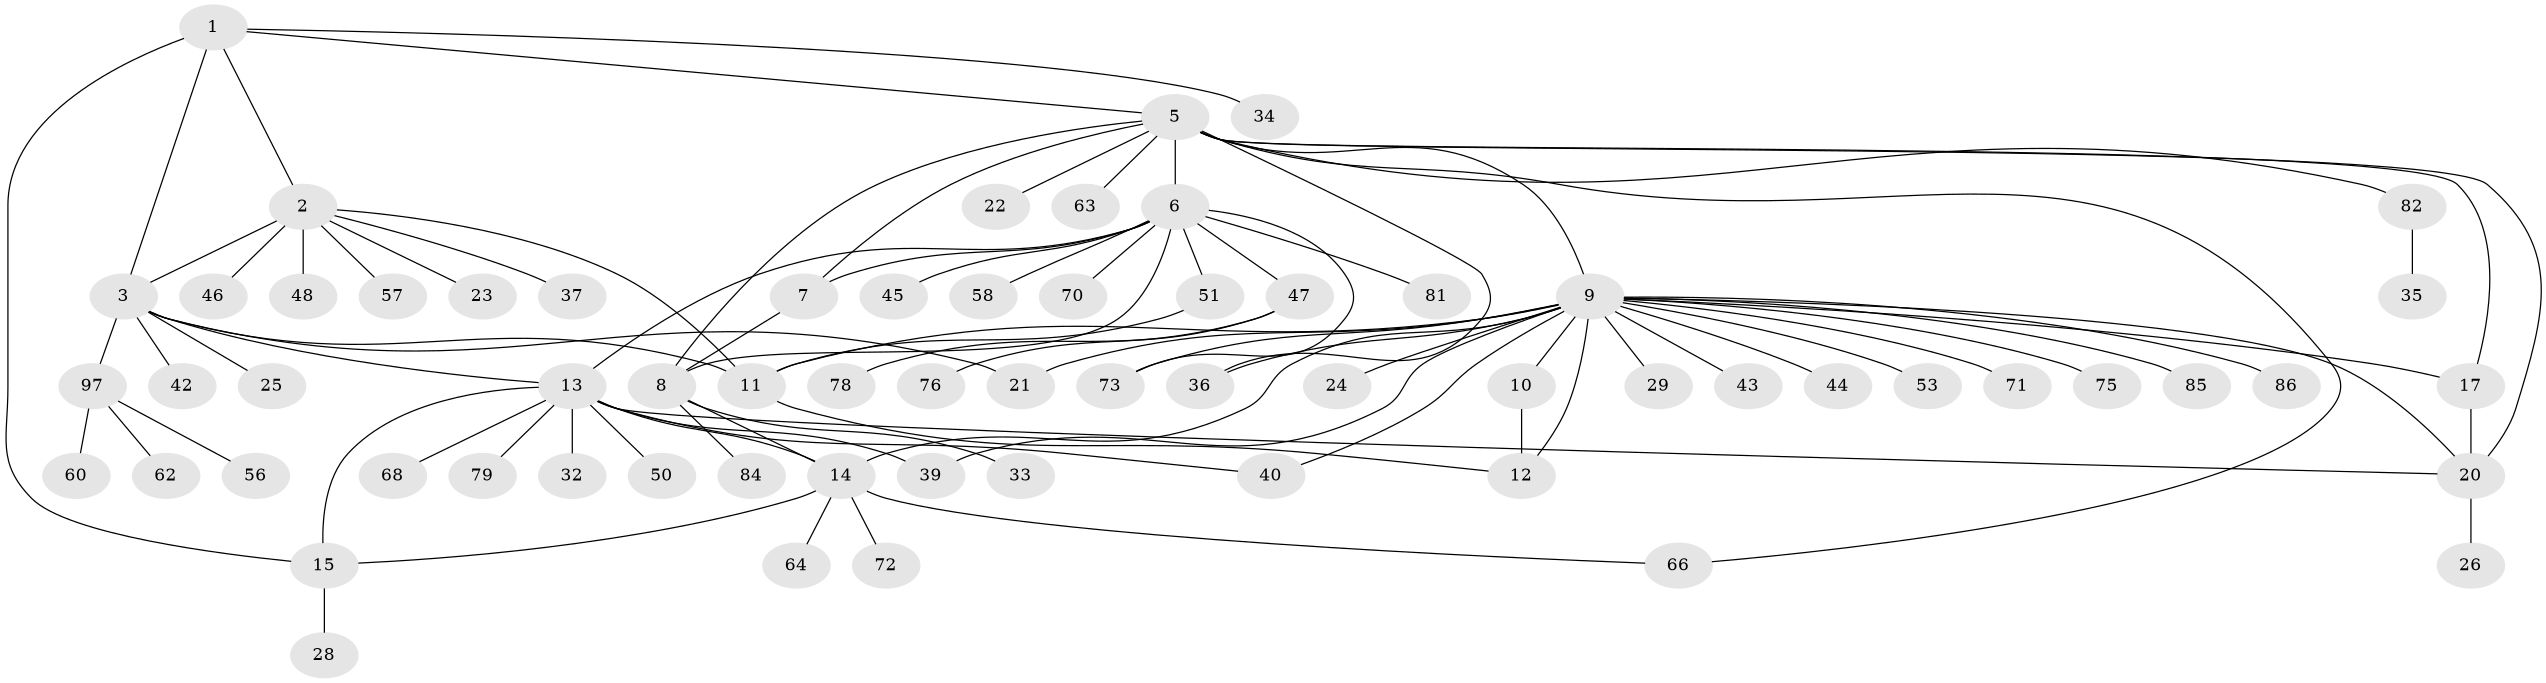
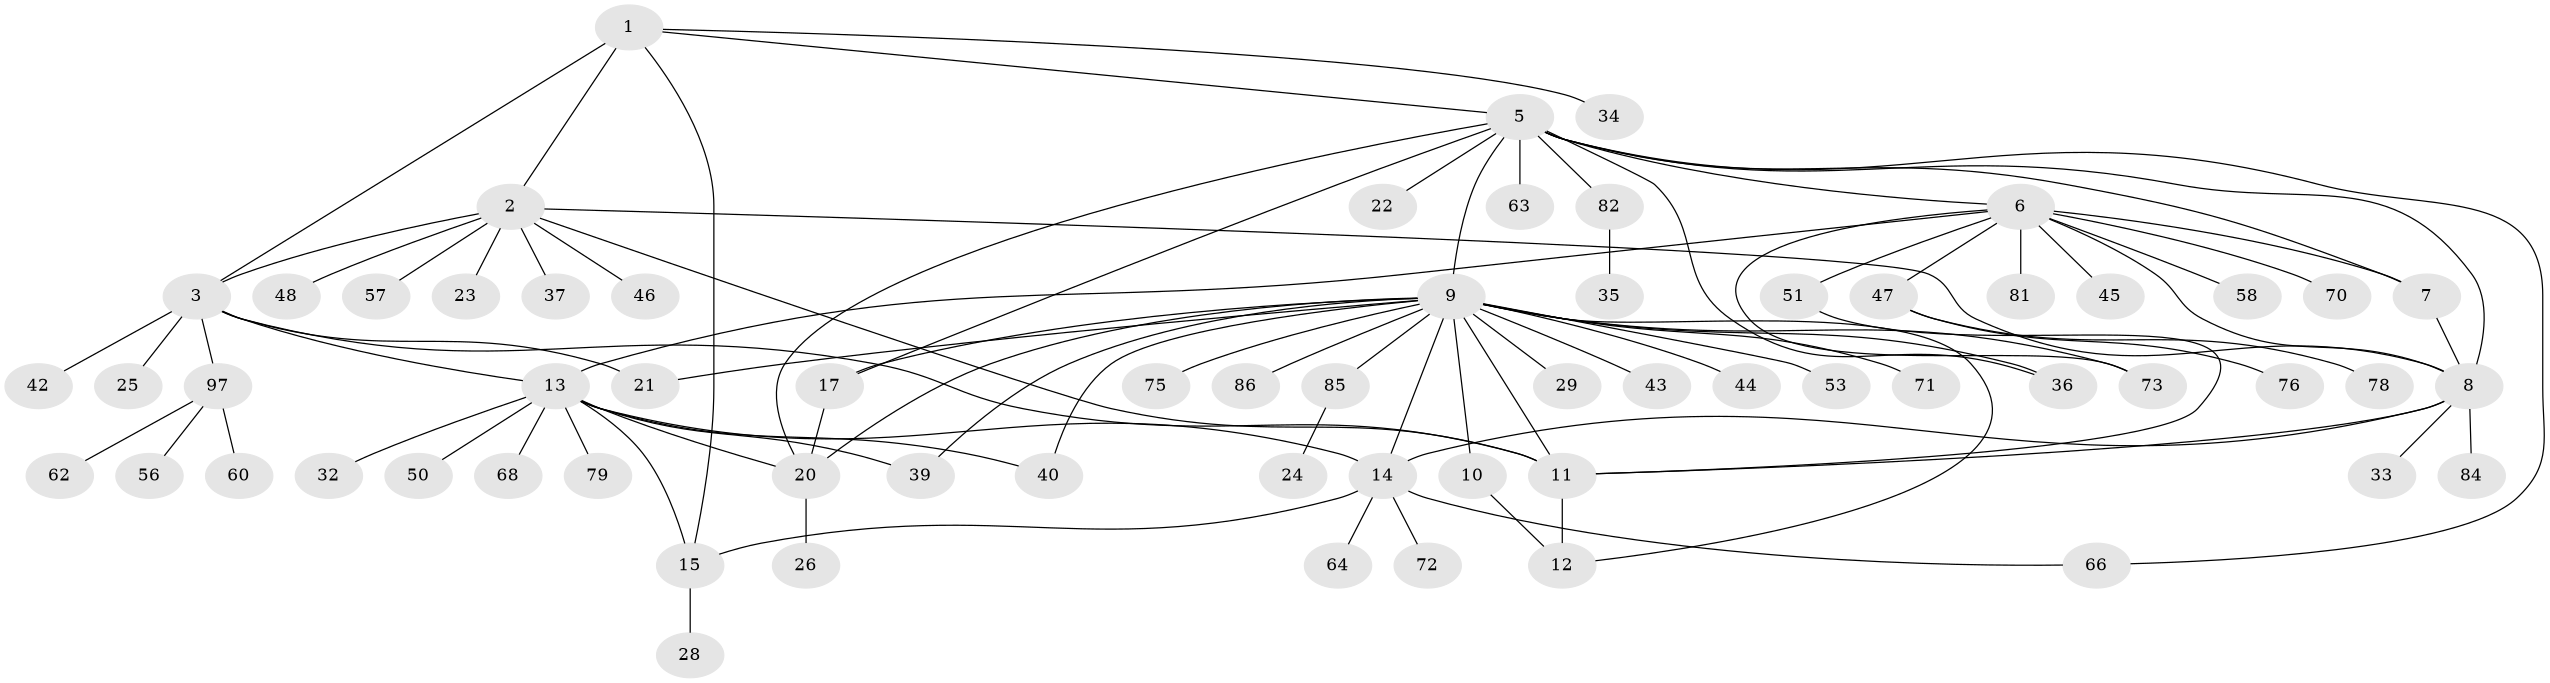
  graph {
    node [color=gray90 style=filled]
    1 [super="+55"]
    2 [super="+49"]
    3 [super="+4"]
    5 [super="+19"]
    15 [super="+33"]
    34
    8 [super="+31"]
    11 [super="+83"]
    23 [super="+80"]
    37
    46
    48
    57
    13 [super="+16"]
    21
    25
    n17 [label=97 super="+67"]
    42
    6 [super="+41"]
    7
    9 [super="+18"]
    17 [super="+54"]
    20 [super="+77"]
    22 [super="+59"]
    36
    63
    66
    82
    28
    14 [super="+88"]
    n31 [label=33]
    84
    12 [super="+39"]
    n34 [label=39]
    40 [super="+61"]
    32
    50 [super="+65"]
    68
    79
    56
    60
    62
    45
    47
    51
    58
    70
    73
    81
    10 [super="+52"]
    24
    29
    43 [super="+74"]
    44
    53
    71 [super="+87"]
    75
    85
    86
    26 [super="+69"]
    35
    76
    78
    64
    72
    1 -- 2
    1 -- 3 [weight=2]
    1 -- 5
    1 -- 15
    1 -- 34
    2 -- 3 [weight=2]
+   2 -- 8
    2 -- 11
    2 -- 23
    2 -- 37
    2 -- 46
    2 -- 48
    2 -- 57
    3 -- 11
    3 -- 13
    3 -- 21
    3 -- 25
    3 -- n17
    3 -- 42
    5 -- 8
    5 -- 6
    5 -- 7
    5 -- 9
    5 -- 17
    5 -- 20
    5 -- 22
    5 -- 36
    5 -- 63
    5 -- 66
    5 -- 82
    15 -- 28
+   8 -- 11
    8 -- 14
    8 -- n31
    8 -- 84
    11 -- 12
    13 -- 15 [weight=2]
    13 -- 20
    13 -- 14 [weight=2]
    13 -- n34
    13 -- 40
    13 -- 32
    13 -- 50
    13 -- 68
    13 -- 79
    n17 -- 56
    n17 -- 60
    n17 -- 62
    6 -- 8
    6 -- 13
    6 -- 7
    6 -- 45
    6 -- 47
    6 -- 51
    6 -- 58
    6 -- 70
    6 -- 73
    6 -- 81
    7 -- 8
    9 -- 11
    9 -- 21
    9 -- 17
    9 -- 20
    9 -- 36
    9 -- 14
    9 -- 12
    9 -- n34
    9 -- 40
    9 -- 73
    9 -- 10
-   9 -- 24
+   85 -- 24
    9 -- 29
    9 -- 43
    9 -- 44
    9 -- 53
    9 -- 71
    9 -- 75
    9 -- 85
    9 -- 86
    17 -- 20
    20 -- 26
    82 -- 35
    14 -- 15
    14 -- 66
    14 -- 64
    14 -- 72
    47 -- 76
    47 -- 78
    51 -- 11
    10 -- 12
  }
